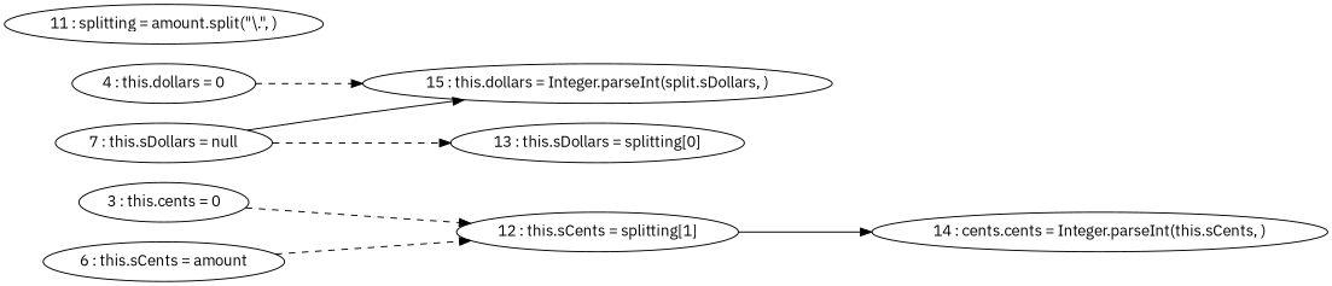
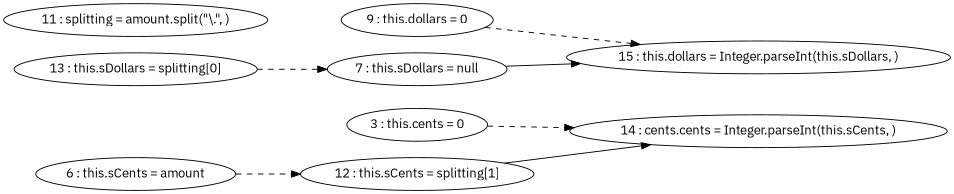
  digraph {
    fontname="IBM Plex Sans"
    rankdir=LR
    node [fontname="IBM Plex Sans"]
    edge [fontname="IBM Plex Sans" style=dashed]
    n1 [label="14 : cents.cents = Integer.parseInt(this.sCents, )"]
    "3 : this.cents = 0"
-   "4 : this.dollars = 0"
-   "15 : this.dollars = Integer.parseInt(this.sDollars, )" [label="15 : this.dollars = Integer.parseInt(split.sDollars, )"]
+   "4 : this.dollars = 0" [label="9 : this.dollars = 0"]
+   "15 : this.dollars = Integer.parseInt(this.sDollars, )"
    n5 [label="6 : this.sCents = amount"]
    "12 : this.sCents = splitting[1]"
    "7 : this.sDollars = null"
    "13 : this.sDollars = splitting[0]"
    "11 : splitting = amount.split(\"\\.\", )"
-   "3 : this.cents = 0" -> "12 : this.sCents = splitting[1]"
+   "3 : this.cents = 0" -> n1
    "4 : this.dollars = 0" -> "15 : this.dollars = Integer.parseInt(this.sDollars, )"
    n5 -> "12 : this.sCents = splitting[1]"
    "12 : this.sCents = splitting[1]" -> n1 [style=""]
    "7 : this.sDollars = null" -> "15 : this.dollars = Integer.parseInt(this.sDollars, )" [style=""]
-   "7 : this.sDollars = null" -> "13 : this.sDollars = splitting[0]"
+   "13 : this.sDollars = splitting[0]" -> "7 : this.sDollars = null"
  }
